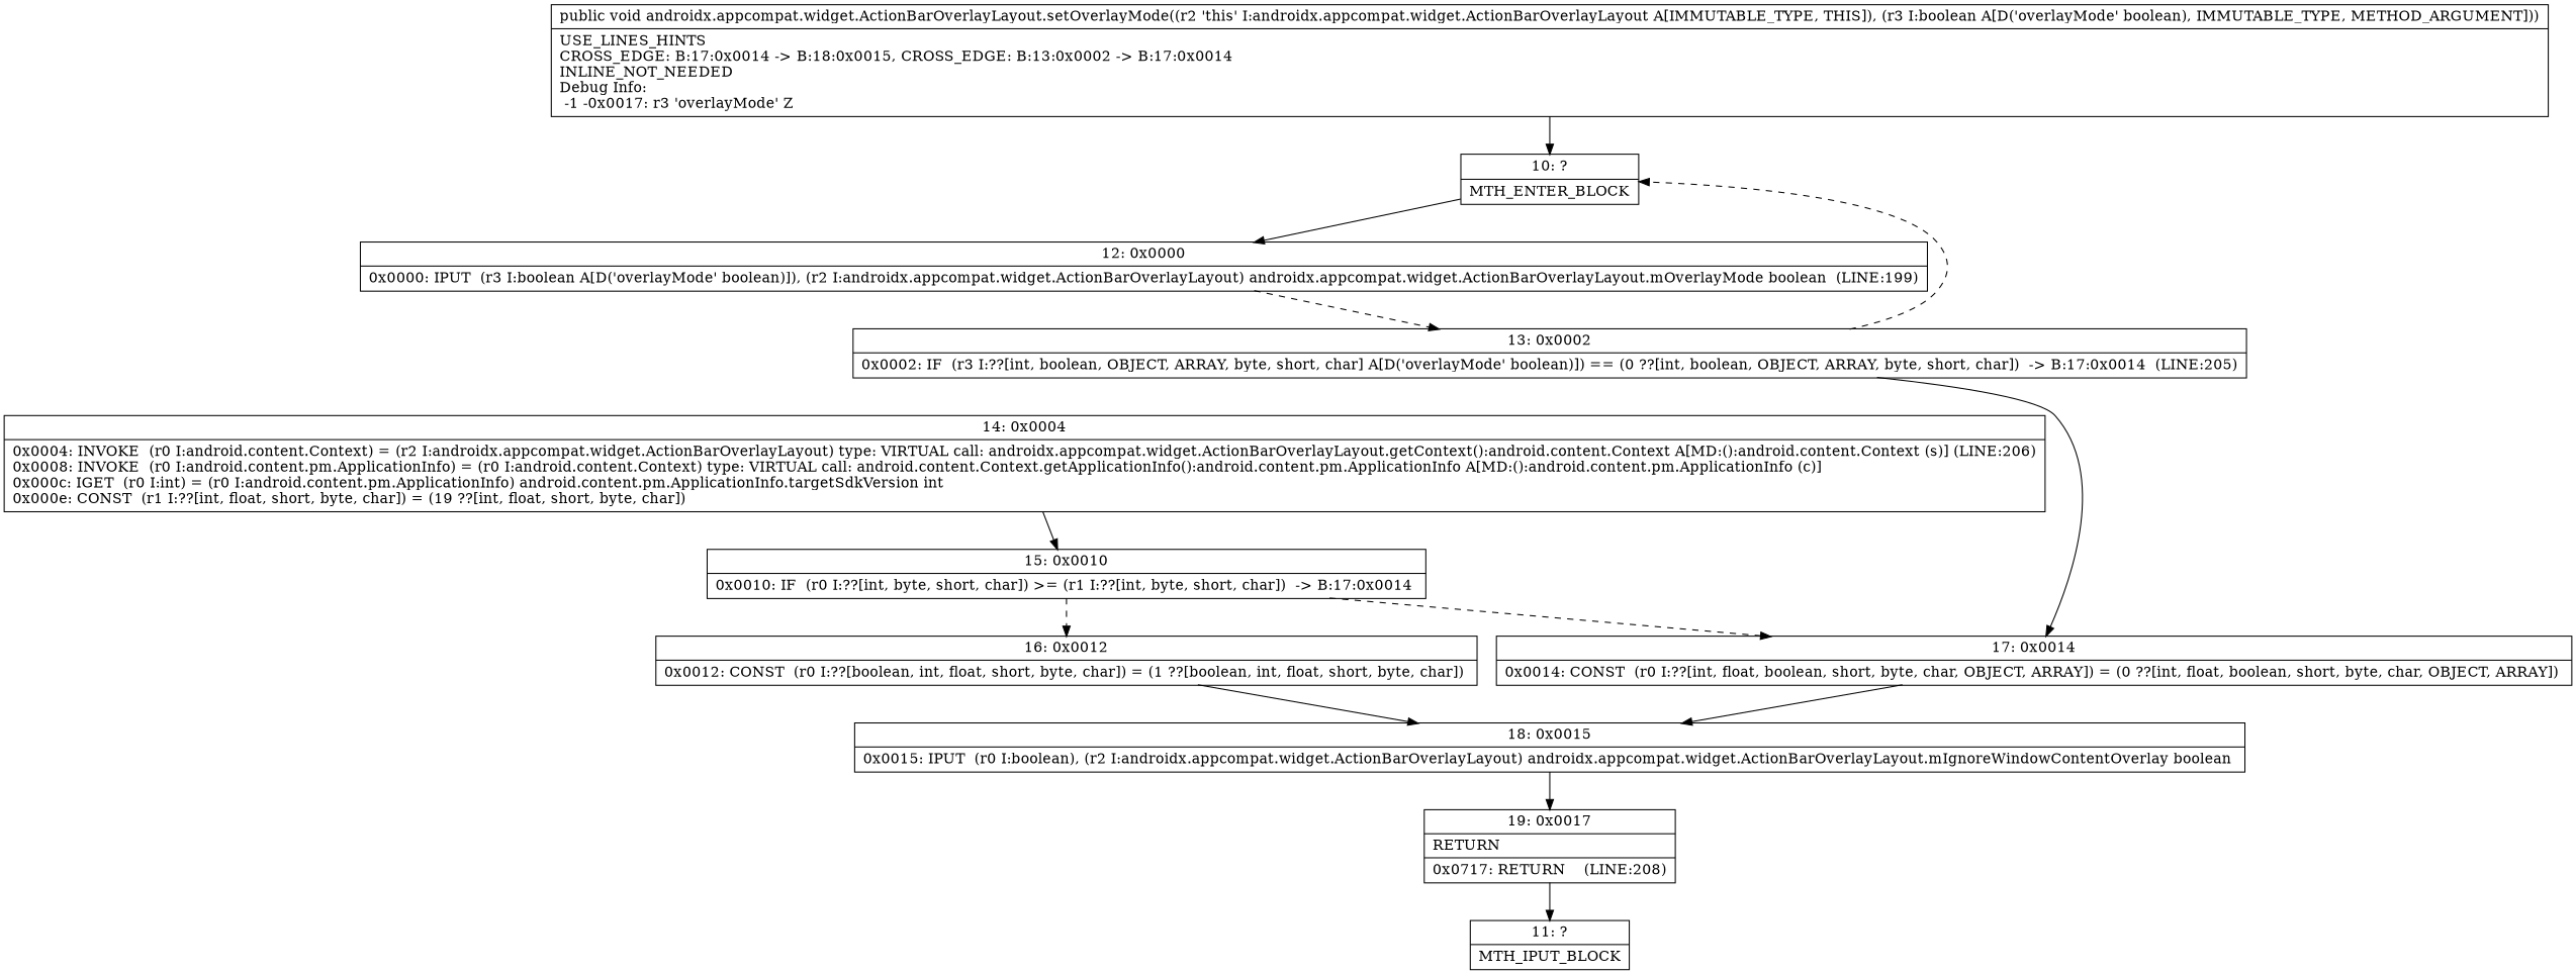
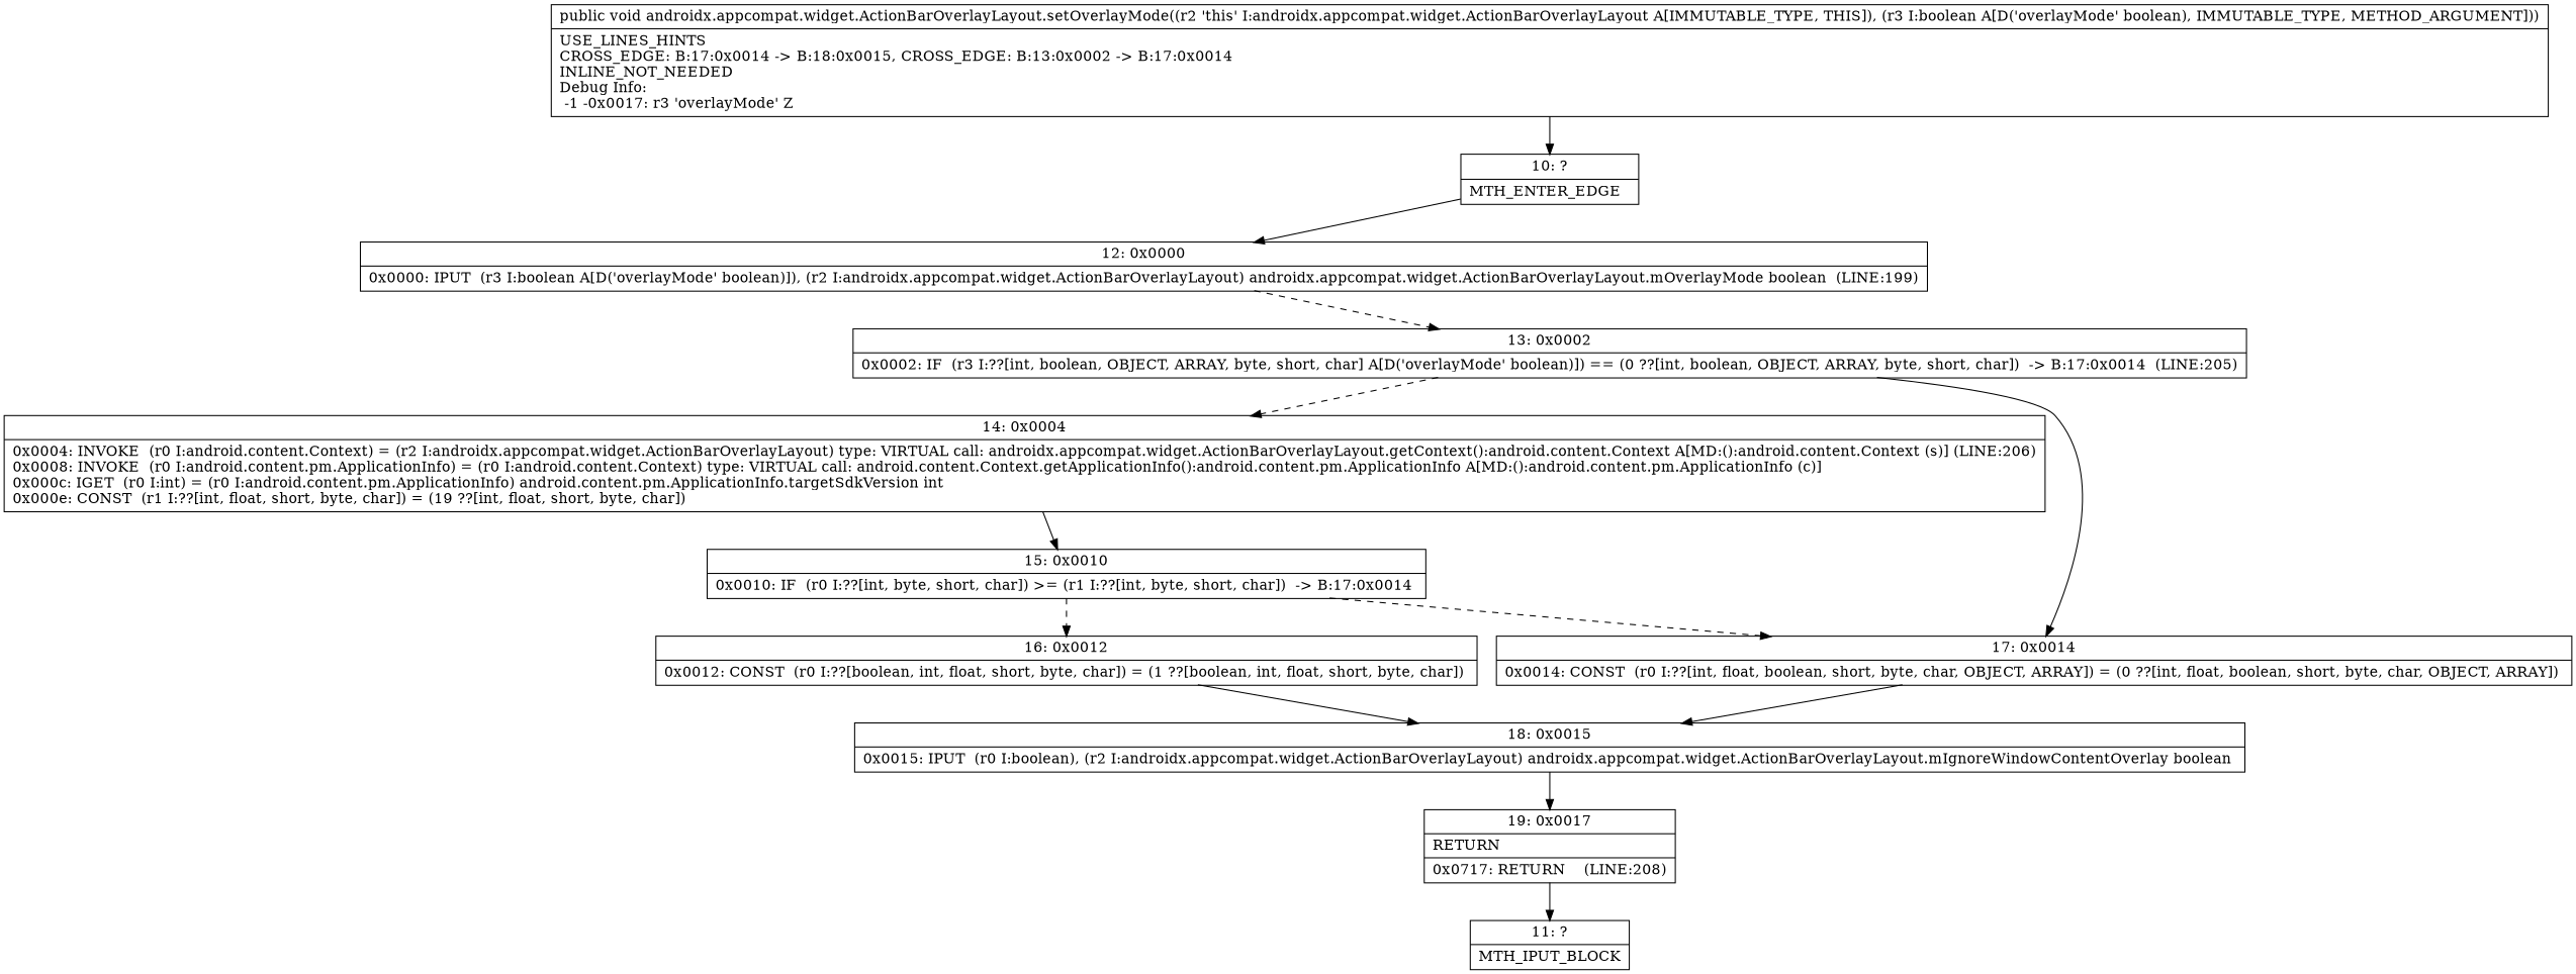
  digraph {
    node [shape=record]
-   n1 [label="{10\:\ ?|MTH_ENTER_BLOCK\l}"]
+   n1 [label="{10\:\ ?|MTH_ENTER_EDGE\l}"]
    n2 [label="{12\:\ 0x0000|0x0000: IPUT  (r3 I:boolean A[D('overlayMode' boolean)]), (r2 I:androidx.appcompat.widget.ActionBarOverlayLayout) androidx.appcompat.widget.ActionBarOverlayLayout.mOverlayMode boolean  (LINE:199)\l}"]
    n3 [label="{13\:\ 0x0002|0x0002: IF  (r3 I:??[int, boolean, OBJECT, ARRAY, byte, short, char] A[D('overlayMode' boolean)]) == (0 ??[int, boolean, OBJECT, ARRAY, byte, short, char])  \-\> B:17:0x0014  (LINE:205)\l}"]
    n4 [label="{14\:\ 0x0004|0x0004: INVOKE  (r0 I:android.content.Context) = (r2 I:androidx.appcompat.widget.ActionBarOverlayLayout) type: VIRTUAL call: androidx.appcompat.widget.ActionBarOverlayLayout.getContext():android.content.Context A[MD:():android.content.Context (s)] (LINE:206)\l0x0008: INVOKE  (r0 I:android.content.pm.ApplicationInfo) = (r0 I:android.content.Context) type: VIRTUAL call: android.content.Context.getApplicationInfo():android.content.pm.ApplicationInfo A[MD:():android.content.pm.ApplicationInfo (c)]\l0x000c: IGET  (r0 I:int) = (r0 I:android.content.pm.ApplicationInfo) android.content.pm.ApplicationInfo.targetSdkVersion int \l0x000e: CONST  (r1 I:??[int, float, short, byte, char]) = (19 ??[int, float, short, byte, char]) \l}"]
    n5 [label="{17\:\ 0x0014|0x0014: CONST  (r0 I:??[int, float, boolean, short, byte, char, OBJECT, ARRAY]) = (0 ??[int, float, boolean, short, byte, char, OBJECT, ARRAY]) \l}"]
    n6 [label="{15\:\ 0x0010|0x0010: IF  (r0 I:??[int, byte, short, char]) \>= (r1 I:??[int, byte, short, char])  \-\> B:17:0x0014 \l}"]
    n7 [label="{18\:\ 0x0015|0x0015: IPUT  (r0 I:boolean), (r2 I:androidx.appcompat.widget.ActionBarOverlayLayout) androidx.appcompat.widget.ActionBarOverlayLayout.mIgnoreWindowContentOverlay boolean \l}"]
    n8 [label="{16\:\ 0x0012|0x0012: CONST  (r0 I:??[boolean, int, float, short, byte, char]) = (1 ??[boolean, int, float, short, byte, char]) \l}"]
    n9 [label="{19\:\ 0x0017|RETURN\l|0x0717: RETURN    (LINE:208)\l}"]
    n10 [label="{11\:\ ?|MTH_IPUT_BLOCK\l}"]
    n11 [label="{public void androidx.appcompat.widget.ActionBarOverlayLayout.setOverlayMode((r2 'this' I:androidx.appcompat.widget.ActionBarOverlayLayout A[IMMUTABLE_TYPE, THIS]), (r3 I:boolean A[D('overlayMode' boolean), IMMUTABLE_TYPE, METHOD_ARGUMENT]))  | USE_LINES_HINTS\lCROSS_EDGE: B:17:0x0014 \-\> B:18:0x0015, CROSS_EDGE: B:13:0x0002 \-\> B:17:0x0014\lINLINE_NOT_NEEDED\lDebug Info:\l  \-1 \-0x0017: r3 'overlayMode' Z\l}"]
    n1 -> n2
    n2 -> n3 [style=dashed]
-   n3 -> n1 [style=dashed]
+   n3 -> n4 [style=dashed]
    n3 -> n5
    n4 -> n6
    n5 -> n7
    n6 -> n5 [style=dashed]
    n6 -> n8 [style=dashed]
    n7 -> n9
    n8 -> n7
    n9 -> n10
    n11 -> n1
  }
